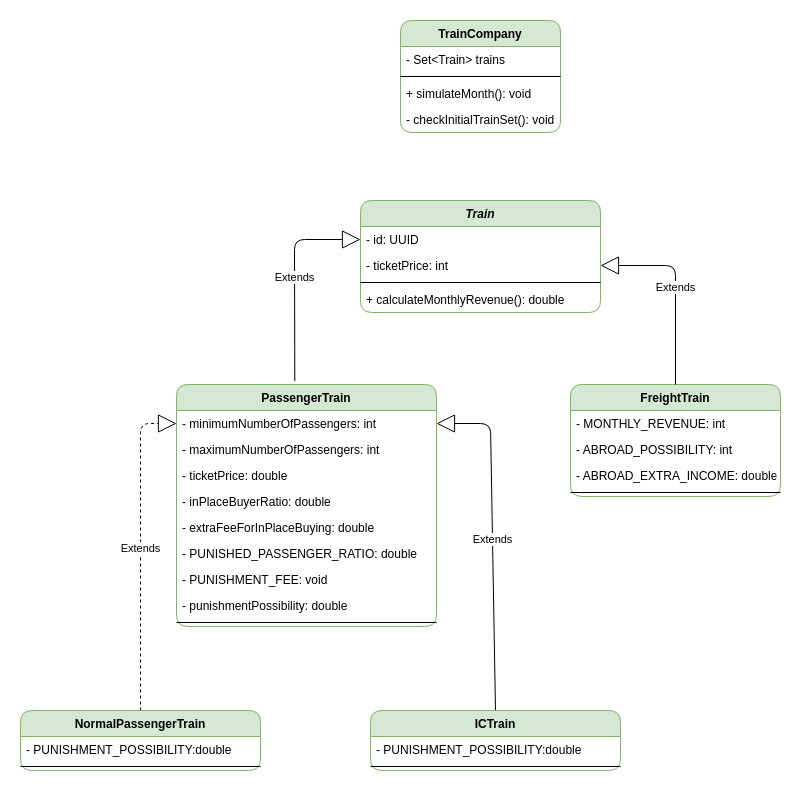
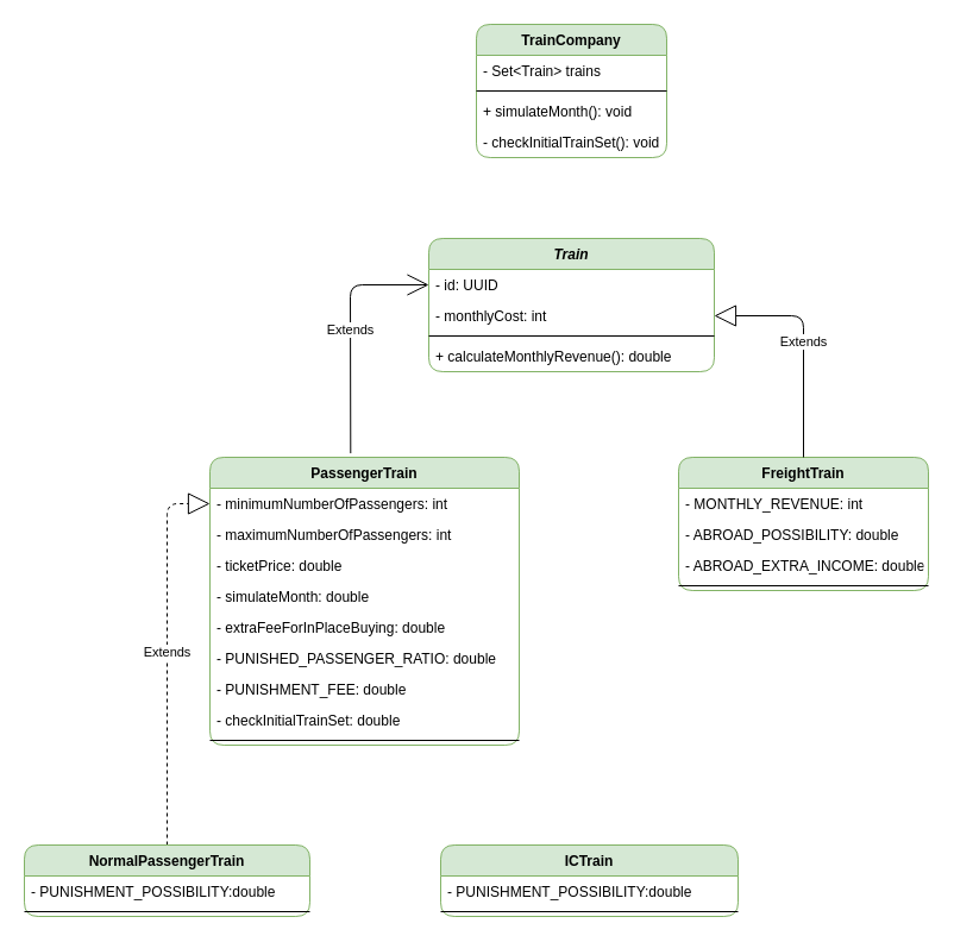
  <mxCell id="0" />
  <mxCell id="1" parent="0" />
  <mxCell id="2" value="Train" style="swimlane;fontStyle=3;align=center;verticalAlign=top;childLayout=stackLayout;horizontal=1;startSize=26;horizontalStack=0;resizeParent=1;resizeParentMax=0;resizeLast=0;collapsible=1;marginBottom=0;rounded=1;strokeColor=#82b366;fillColor=#d5e8d4;" vertex="1" parent="1"><mxGeometry x="360" y="200" width="240" height="112" as="geometry" /></mxCell>
  <mxCell id="3" value="- id: UUID" style="text;strokeColor=none;fillColor=none;align=left;verticalAlign=top;spacingLeft=4;spacingRight=4;overflow=hidden;rotatable=0;points=[[0,0.5],[1,0.5]];portConstraint=eastwest;" vertex="1" parent="2"><mxGeometry y="26" width="240" height="26" as="geometry" /></mxCell>
- <mxCell id="4" value="- ticketPrice: int" style="text;strokeColor=none;fillColor=none;align=left;verticalAlign=top;spacingLeft=4;spacingRight=4;overflow=hidden;rotatable=0;points=[[0,0.5],[1,0.5]];portConstraint=eastwest;" vertex="1" parent="2"><mxGeometry y="52" width="240" height="26" as="geometry" /></mxCell>
+ <mxCell id="4" value="- monthlyCost: int" style="text;strokeColor=none;fillColor=none;align=left;verticalAlign=top;spacingLeft=4;spacingRight=4;overflow=hidden;rotatable=0;points=[[0,0.5],[1,0.5]];portConstraint=eastwest;" vertex="1" parent="2"><mxGeometry y="52" width="240" height="26" as="geometry" /></mxCell>
  <mxCell id="5" value="" style="line;strokeWidth=1;fillColor=none;align=left;verticalAlign=middle;spacingTop=-1;spacingLeft=3;spacingRight=3;rotatable=0;labelPosition=right;points=[];portConstraint=eastwest;" vertex="1" parent="2"><mxGeometry y="78" width="240" height="8" as="geometry" /></mxCell>
  <mxCell id="6" value="+ calculateMonthlyRevenue(): double" style="text;strokeColor=none;fillColor=none;align=left;verticalAlign=top;spacingLeft=4;spacingRight=4;overflow=hidden;rotatable=0;points=[[0,0.5],[1,0.5]];portConstraint=eastwest;" vertex="1" parent="2"><mxGeometry y="86" width="240" height="26" as="geometry" /></mxCell>
  <mxCell id="7" value="FreightTrain" style="swimlane;fontStyle=1;align=center;verticalAlign=top;childLayout=stackLayout;horizontal=1;startSize=26;horizontalStack=0;resizeParent=1;resizeParentMax=0;resizeLast=0;collapsible=1;marginBottom=0;rounded=1;strokeColor=#82b366;fillColor=#d5e8d4;" vertex="1" parent="1"><mxGeometry x="570" y="384" width="210" height="112" as="geometry" /></mxCell>
  <mxCell id="8" value="- MONTHLY_REVENUE: int" style="text;strokeColor=none;fillColor=none;align=left;verticalAlign=top;spacingLeft=4;spacingRight=4;overflow=hidden;rotatable=0;points=[[0,0.5],[1,0.5]];portConstraint=eastwest;" vertex="1" parent="7"><mxGeometry y="26" width="210" height="26" as="geometry" /></mxCell>
- <mxCell id="9" value="- ABROAD_POSSIBILITY: int" style="text;strokeColor=none;fillColor=none;align=left;verticalAlign=top;spacingLeft=4;spacingRight=4;overflow=hidden;rotatable=0;points=[[0,0.5],[1,0.5]];portConstraint=eastwest;" vertex="1" parent="7"><mxGeometry y="52" width="210" height="26" as="geometry" /></mxCell>
+ <mxCell id="9" value="- ABROAD_POSSIBILITY: double" style="text;strokeColor=none;fillColor=none;align=left;verticalAlign=top;spacingLeft=4;spacingRight=4;overflow=hidden;rotatable=0;points=[[0,0.5],[1,0.5]];portConstraint=eastwest;" vertex="1" parent="7"><mxGeometry y="52" width="210" height="26" as="geometry" /></mxCell>
  <mxCell id="10" value="- ABROAD_EXTRA_INCOME: double" style="text;strokeColor=none;fillColor=none;align=left;verticalAlign=top;spacingLeft=4;spacingRight=4;overflow=hidden;rotatable=0;points=[[0,0.5],[1,0.5]];portConstraint=eastwest;" vertex="1" parent="7"><mxGeometry y="78" width="210" height="26" as="geometry" /></mxCell>
  <mxCell id="11" value="" style="line;strokeWidth=1;fillColor=none;align=left;verticalAlign=middle;spacingTop=-1;spacingLeft=3;spacingRight=3;rotatable=0;labelPosition=right;points=[];portConstraint=eastwest;" vertex="1" parent="7"><mxGeometry y="104" width="210" height="8" as="geometry" /></mxCell>
  <mxCell id="12" value="PassengerTrain" style="swimlane;fontStyle=1;align=center;verticalAlign=top;childLayout=stackLayout;horizontal=1;startSize=26;horizontalStack=0;resizeParent=1;resizeParentMax=0;resizeLast=0;collapsible=1;marginBottom=0;rounded=1;strokeColor=#82b366;fillColor=#d5e8d4;" vertex="1" parent="1"><mxGeometry x="176" y="384" width="260" height="242" as="geometry" /></mxCell>
  <mxCell id="13" value="- minimumNumberOfPassengers: int" style="text;strokeColor=none;fillColor=none;align=left;verticalAlign=top;spacingLeft=4;spacingRight=4;overflow=hidden;rotatable=0;points=[[0,0.5],[1,0.5]];portConstraint=eastwest;" vertex="1" parent="12"><mxGeometry y="26" width="260" height="26" as="geometry" /></mxCell>
  <mxCell id="14" value="- maximumNumberOfPassengers: int" style="text;strokeColor=none;fillColor=none;align=left;verticalAlign=top;spacingLeft=4;spacingRight=4;overflow=hidden;rotatable=0;points=[[0,0.5],[1,0.5]];portConstraint=eastwest;" vertex="1" parent="12"><mxGeometry y="52" width="260" height="26" as="geometry" /></mxCell>
  <mxCell id="15" value="- ticketPrice: double" style="text;strokeColor=none;fillColor=none;align=left;verticalAlign=top;spacingLeft=4;spacingRight=4;overflow=hidden;rotatable=0;points=[[0,0.5],[1,0.5]];portConstraint=eastwest;" vertex="1" parent="12"><mxGeometry y="78" width="260" height="26" as="geometry" /></mxCell>
- <mxCell id="16" value="- inPlaceBuyerRatio: double" style="text;strokeColor=none;fillColor=none;align=left;verticalAlign=top;spacingLeft=4;spacingRight=4;overflow=hidden;rotatable=0;points=[[0,0.5],[1,0.5]];portConstraint=eastwest;" vertex="1" parent="12"><mxGeometry y="104" width="260" height="26" as="geometry" /></mxCell>
+ <mxCell id="16" value="- simulateMonth: double" style="text;strokeColor=none;fillColor=none;align=left;verticalAlign=top;spacingLeft=4;spacingRight=4;overflow=hidden;rotatable=0;points=[[0,0.5],[1,0.5]];portConstraint=eastwest;" vertex="1" parent="12"><mxGeometry y="104" width="260" height="26" as="geometry" /></mxCell>
  <mxCell id="17" value="- extraFeeForInPlaceBuying: double" style="text;strokeColor=none;fillColor=none;align=left;verticalAlign=top;spacingLeft=4;spacingRight=4;overflow=hidden;rotatable=0;points=[[0,0.5],[1,0.5]];portConstraint=eastwest;" vertex="1" parent="12"><mxGeometry y="130" width="260" height="26" as="geometry" /></mxCell>
  <mxCell id="18" value="- PUNISHED_PASSENGER_RATIO: double" style="text;strokeColor=none;fillColor=none;align=left;verticalAlign=top;spacingLeft=4;spacingRight=4;overflow=hidden;rotatable=0;points=[[0,0.5],[1,0.5]];portConstraint=eastwest;" vertex="1" parent="12"><mxGeometry y="156" width="260" height="26" as="geometry" /></mxCell>
- <mxCell id="19" value="- PUNISHMENT_FEE: void" style="text;strokeColor=none;fillColor=none;align=left;verticalAlign=top;spacingLeft=4;spacingRight=4;overflow=hidden;rotatable=0;points=[[0,0.5],[1,0.5]];portConstraint=eastwest;" vertex="1" parent="12"><mxGeometry y="182" width="260" height="26" as="geometry" /></mxCell>
- <mxCell id="20" value="- punishmentPossibility: double" style="text;strokeColor=none;fillColor=none;align=left;verticalAlign=top;spacingLeft=4;spacingRight=4;overflow=hidden;rotatable=0;points=[[0,0.5],[1,0.5]];portConstraint=eastwest;" vertex="1" parent="12"><mxGeometry y="208" width="260" height="26" as="geometry" /></mxCell>
+ <mxCell id="19" value="- PUNISHMENT_FEE: double" style="text;strokeColor=none;fillColor=none;align=left;verticalAlign=top;spacingLeft=4;spacingRight=4;overflow=hidden;rotatable=0;points=[[0,0.5],[1,0.5]];portConstraint=eastwest;" vertex="1" parent="12"><mxGeometry y="182" width="260" height="26" as="geometry" /></mxCell>
+ <mxCell id="20" value="- checkInitialTrainSet: double" style="text;strokeColor=none;fillColor=none;align=left;verticalAlign=top;spacingLeft=4;spacingRight=4;overflow=hidden;rotatable=0;points=[[0,0.5],[1,0.5]];portConstraint=eastwest;" vertex="1" parent="12"><mxGeometry y="208" width="260" height="26" as="geometry" /></mxCell>
  <mxCell id="21" value="" style="line;strokeWidth=1;fillColor=none;align=left;verticalAlign=middle;spacingTop=-1;spacingLeft=3;spacingRight=3;rotatable=0;labelPosition=right;points=[];portConstraint=eastwest;" vertex="1" parent="12"><mxGeometry y="234" width="260" height="8" as="geometry" /></mxCell>
  <mxCell id="22" value="Extends" style="endArrow=block;endSize=16;endFill=0;html=1;exitX=0.5;exitY=0;exitDx=0;exitDy=0;entryX=0;entryY=0.5;entryDx=0;entryDy=0;dashed=1;" edge="1" parent="1" source="31" target="13"><mxGeometry width="160" relative="1" as="geometry"><mxPoint x="430" y="530" as="sourcePoint" /><mxPoint x="590" y="530" as="targetPoint" /><Array as="points"><mxPoint x="140" y="423" /></Array></mxGeometry></mxCell>
- <mxCell id="23" value="Extends" style="endArrow=block;endSize=16;endFill=0;html=1;exitX=0.5;exitY=0;exitDx=0;exitDy=0;entryX=1;entryY=0.5;entryDx=0;entryDy=0;" edge="1" parent="1" source="34" target="13"><mxGeometry width="160" relative="1" as="geometry"><mxPoint x="150" y="520" as="sourcePoint" /><mxPoint x="186" y="433" as="targetPoint" /><Array as="points"><mxPoint x="490" y="423" /></Array></mxGeometry></mxCell>
  <mxCell id="24" value="TrainCompany" style="swimlane;fontStyle=1;align=center;verticalAlign=top;childLayout=stackLayout;horizontal=1;startSize=26;horizontalStack=0;resizeParent=1;resizeParentMax=0;resizeLast=0;collapsible=1;marginBottom=0;fillColor=#d5e8d4;strokeColor=#82b366;rounded=1;" vertex="1" parent="1"><mxGeometry x="400" y="20" width="160" height="112" as="geometry" /></mxCell>
  <mxCell id="25" value="- Set&lt;Train&gt; trains" style="text;strokeColor=none;fillColor=none;align=left;verticalAlign=top;spacingLeft=4;spacingRight=4;overflow=hidden;rotatable=0;points=[[0,0.5],[1,0.5]];portConstraint=eastwest;" vertex="1" parent="24"><mxGeometry y="26" width="160" height="26" as="geometry" /></mxCell>
  <mxCell id="26" value="" style="line;strokeWidth=1;fillColor=none;align=left;verticalAlign=middle;spacingTop=-1;spacingLeft=3;spacingRight=3;rotatable=0;labelPosition=right;points=[];portConstraint=eastwest;" vertex="1" parent="24"><mxGeometry y="52" width="160" height="8" as="geometry" /></mxCell>
  <mxCell id="27" value="+ simulateMonth(): void" style="text;strokeColor=none;fillColor=none;align=left;verticalAlign=top;spacingLeft=4;spacingRight=4;overflow=hidden;rotatable=0;points=[[0,0.5],[1,0.5]];portConstraint=eastwest;" vertex="1" parent="24"><mxGeometry y="60" width="160" height="26" as="geometry" /></mxCell>
  <mxCell id="28" value="- checkInitialTrainSet(): void" style="text;strokeColor=none;fillColor=none;align=left;verticalAlign=top;spacingLeft=4;spacingRight=4;overflow=hidden;rotatable=0;points=[[0,0.5],[1,0.5]];portConstraint=eastwest;" vertex="1" parent="24"><mxGeometry y="86" width="160" height="26" as="geometry" /></mxCell>
- <mxCell id="29" value="Extends" style="endArrow=block;endSize=16;endFill=0;html=1;exitX=0.455;exitY=-0.014;exitDx=0;exitDy=0;entryX=0;entryY=0.5;entryDx=0;entryDy=0;exitPerimeter=0;" edge="1" parent="1" source="12" target="3"><mxGeometry width="160" relative="1" as="geometry"><mxPoint x="170" y="327" as="sourcePoint" /><mxPoint x="206" y="50" as="targetPoint" /><Array as="points"><mxPoint x="294" y="239" /></Array></mxGeometry></mxCell>
+ <mxCell id="29" value="Extends" style="endArrow=open;endSize=16;endFill=0;html=1;exitX=0.455;exitY=-0.014;exitDx=0;exitDy=0;entryX=0;entryY=0.5;entryDx=0;entryDy=0;exitPerimeter=0;" edge="1" parent="1" source="12" target="3"><mxGeometry width="160" relative="1" as="geometry"><mxPoint x="170" y="327" as="sourcePoint" /><mxPoint x="206" y="50" as="targetPoint" /><Array as="points"><mxPoint x="294" y="239" /></Array></mxGeometry></mxCell>
  <mxCell id="30" value="Extends" style="endArrow=block;endSize=16;endFill=0;html=1;exitX=0.5;exitY=0;exitDx=0;exitDy=0;entryX=1;entryY=0.5;entryDx=0;entryDy=0;" edge="1" parent="1" source="7" target="4"><mxGeometry width="160" relative="1" as="geometry"><mxPoint x="304.3" y="391.34" as="sourcePoint" /><mxPoint x="370" y="249" as="targetPoint" /><Array as="points"><mxPoint x="675" y="265" /></Array></mxGeometry></mxCell>
  <mxCell id="31" value="NormalPassengerTrain" style="swimlane;fontStyle=1;align=center;verticalAlign=top;childLayout=stackLayout;horizontal=1;startSize=26;horizontalStack=0;resizeParent=1;resizeParentMax=0;resizeLast=0;collapsible=1;marginBottom=0;rounded=1;strokeColor=#82b366;fillColor=#d5e8d4;" vertex="1" parent="1"><mxGeometry x="20" y="710" width="240" height="60" as="geometry" /></mxCell>
  <mxCell id="32" value="- PUNISHMENT_POSSIBILITY:double" style="text;strokeColor=none;fillColor=none;align=left;verticalAlign=top;spacingLeft=4;spacingRight=4;overflow=hidden;rotatable=0;points=[[0,0.5],[1,0.5]];portConstraint=eastwest;" vertex="1" parent="31"><mxGeometry y="26" width="240" height="26" as="geometry" /></mxCell>
  <mxCell id="33" value="" style="line;strokeWidth=1;fillColor=none;align=left;verticalAlign=middle;spacingTop=-1;spacingLeft=3;spacingRight=3;rotatable=0;labelPosition=right;points=[];portConstraint=eastwest;" vertex="1" parent="31"><mxGeometry y="52" width="240" height="8" as="geometry" /></mxCell>
  <mxCell id="34" value="ICTrain" style="swimlane;fontStyle=1;align=center;verticalAlign=top;childLayout=stackLayout;horizontal=1;startSize=26;horizontalStack=0;resizeParent=1;resizeParentMax=0;resizeLast=0;collapsible=1;marginBottom=0;rounded=1;strokeColor=#82b366;fillColor=#d5e8d4;" vertex="1" parent="1"><mxGeometry x="370" y="710" width="250" height="60" as="geometry" /></mxCell>
  <mxCell id="35" value="- PUNISHMENT_POSSIBILITY:double" style="text;strokeColor=none;fillColor=none;align=left;verticalAlign=top;spacingLeft=4;spacingRight=4;overflow=hidden;rotatable=0;points=[[0,0.5],[1,0.5]];portConstraint=eastwest;" vertex="1" parent="34"><mxGeometry y="26" width="250" height="26" as="geometry" /></mxCell>
  <mxCell id="36" value="" style="line;strokeWidth=1;fillColor=none;align=left;verticalAlign=middle;spacingTop=-1;spacingLeft=3;spacingRight=3;rotatable=0;labelPosition=right;points=[];portConstraint=eastwest;" vertex="1" parent="34"><mxGeometry y="52" width="250" height="8" as="geometry" /></mxCell>
